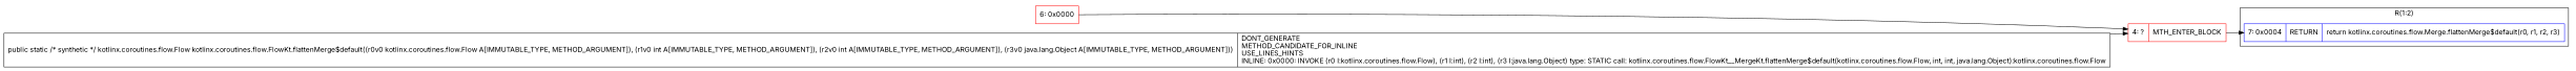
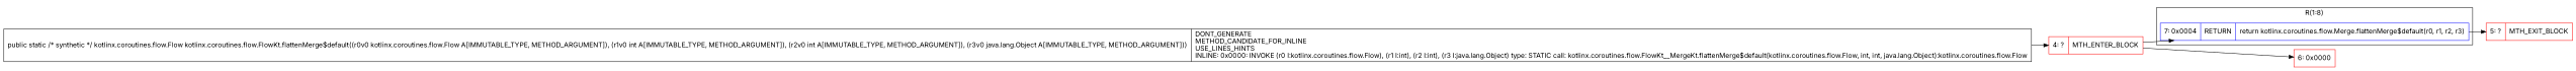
  digraph {
    fontname=Inter
    rankdir=LR
    node [color=red fontname=Inter shape=record]
    edge [fontname=Inter]
    n1 [color=blue label="{7\:\ 0x0004|RETURN\l|return kotlinx.coroutines.flow.Merge.flattenMerge$default(r0, r1, r2, r3)\l}"]
+   n2 [label="{5\:\ ?|MTH_EXIT_BLOCK\l}"]
    n3 [label="{4\:\ ?|MTH_ENTER_BLOCK\l}"]
    n4 [label="{6\:\ 0x0000}"]
    n5 [label="{public static \/* synthetic *\/ kotlinx.coroutines.flow.Flow kotlinx.coroutines.flow.FlowKt.flattenMerge$default((r0v0 kotlinx.coroutines.flow.Flow A[IMMUTABLE_TYPE, METHOD_ARGUMENT]), (r1v0 int A[IMMUTABLE_TYPE, METHOD_ARGUMENT]), (r2v0 int A[IMMUTABLE_TYPE, METHOD_ARGUMENT]), (r3v0 java.lang.Object A[IMMUTABLE_TYPE, METHOD_ARGUMENT]))  | DONT_GENERATE\lMETHOD_CANDIDATE_FOR_INLINE\lUSE_LINES_HINTS\lINLINE: 0x0000: INVOKE  (r0 I:kotlinx.coroutines.flow.Flow), (r1 I:int), (r2 I:int), (r3 I:java.lang.Object) type: STATIC call: kotlinx.coroutines.flow.FlowKt__MergeKt.flattenMerge$default(kotlinx.coroutines.flow.Flow, int, int, java.lang.Object):kotlinx.coroutines.flow.Flow\l}" color=""]
    subgraph cluster_1 {
-     label="R(1:2)"
+     label="R(1:8)"
      n1
    }
+   n1 -> n2
    n3 -> n1
-   n4 -> n3
+   n3 -> n4
    n5 -> n3
  }
